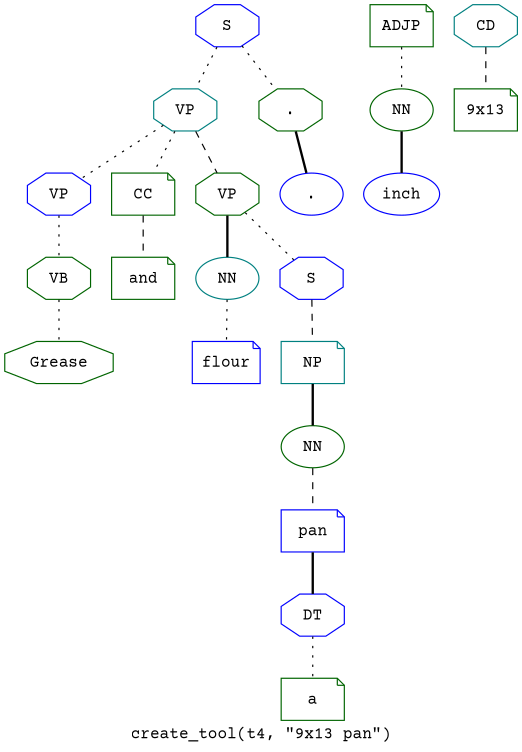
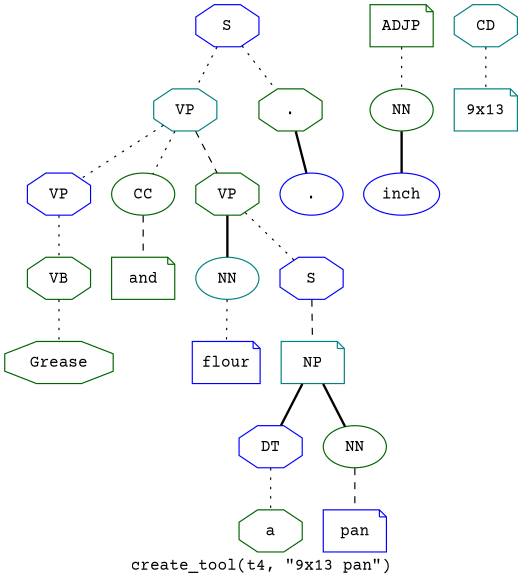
  graph {
    fontname="Courier Prime"
    label="create_tool(t4, \"9x13 pan\")"
    node [color=darkgreen fontname="Courier Prime" shape=octagon]
    edge [fontname="Courier Prime" style=dotted]
    n1 [color=blue label=S]
    n2 [color=teal label=VP]
    n3 [label="."]
    n4 [color=blue label=VP]
-   n5 [label=CC shape=note]
+   n5 [label=CC shape=ellipse]
    n6 [label=VP]
    n7 [color=blue label="." shape=ellipse]
    n8 [label=VB]
    n9 [label=and shape=note]
    n10 [color=teal label=NN shape=ellipse]
    n11 [color=blue label=S]
    n12 [label=Grease]
    n13 [color=blue label=flour shape=note]
    n14 [color=teal label=NP shape=note]
    n15 [color=blue label=DT]
    n16 [label=NN shape=ellipse]
-   n17 [label=a shape=note]
+   n17 [label=a]
    n18 [label=ADJP shape=note]
    n19 [label=NN shape=ellipse]
    n20 [color=blue label=pan shape=note]
    n21 [color=teal label=CD]
-   n22 [label="9x13" shape=note]
+   n22 [color=teal label="9x13" shape=note]
    n23 [color=blue label=inch shape=ellipse]
    n1 -- n2
    n1 -- n3
    n2 -- n4
    n2 -- n5
    n2 -- n6 [style=dashed]
    n3 -- n7 [style=bold]
    n4 -- n8
    n5 -- n9 [style=dashed]
    n6 -- n10 [style=bold]
    n6 -- n11
    n8 -- n12
    n10 -- n13
    n11 -- n14 [style=dashed]
-   n20 -- n15 [style=bold]
+   n14 -- n15 [style=bold]
    n14 -- n16 [style=bold]
    n15 -- n17
    n16 -- n20 [style=dashed]
    n18 -- n19
    n19 -- n23 [style=bold]
-   n21 -- n22 [style=dashed]
+   n21 -- n22
  }
